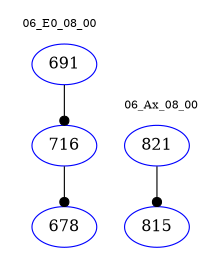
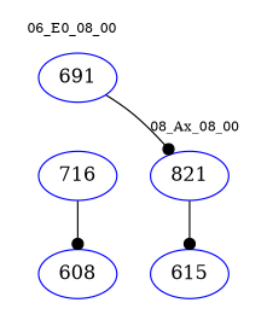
  digraph {
    node [color=blue]
    edge [arrowhead=dot color=black]
    n1 [label=821]
-   n2 [label=815]
+   n2 [label=615]
    n3 [label=691]
-   n4 [label=678]
+   n4 [label=608]
    n5 [label=716]
    subgraph cluster_1 {
      color=white
      fontsize=10
-     label="06_Ax_08_00"
+     label="08_Ax_08_00"
      n1
      n2
    }
    subgraph cluster_2 {
      color=white
      fontsize=10
      label="06_E0_08_00"
      n3
      n4
      n5
    }
    n1 -> n2
-   n3 -> n5
+   n3 -> n1
    n5 -> n4
  }
